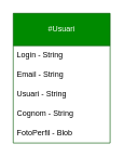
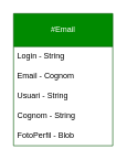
  <mxCell id="0" />
  <mxCell id="1" parent="0" />
- <mxCell id="2" value="#Usuari" style="swimlane;fontStyle=0;childLayout=stackLayout;horizontal=1;startSize=50;horizontalStack=0;resizeParent=1;resizeParentMax=0;resizeLast=0;collapsible=1;marginBottom=0;whiteSpace=wrap;html=1;fillColor=#008a00;fontColor=#ffffff;strokeColor=#005700;" parent="1" vertex="1"><mxGeometry x="20" y="20" width="150" height="200" as="geometry"><mxRectangle x="70" y="110" width="80" height="50" as="alternateBounds" /></mxGeometry></mxCell>
+ <mxCell id="2" value="#Email" style="swimlane;fontStyle=0;childLayout=stackLayout;horizontal=1;startSize=50;horizontalStack=0;resizeParent=1;resizeParentMax=0;resizeLast=0;collapsible=1;marginBottom=0;whiteSpace=wrap;html=1;fillColor=#008a00;fontColor=#ffffff;strokeColor=#005700;" parent="1" vertex="1"><mxGeometry x="20" y="20" width="150" height="200" as="geometry"><mxRectangle x="70" y="110" width="80" height="50" as="alternateBounds" /></mxGeometry></mxCell>
  <mxCell id="3" value="Login - String" style="text;strokeColor=none;fillColor=none;align=left;verticalAlign=middle;spacingLeft=4;spacingRight=4;overflow=hidden;points=[[0,0.5],[1,0.5]];portConstraint=eastwest;rotatable=0;whiteSpace=wrap;html=1;" parent="2" vertex="1"><mxGeometry y="50" width="150" height="30" as="geometry" /></mxCell>
- <mxCell id="4" value="Email - String&amp;nbsp;" style="text;align=left;verticalAlign=middle;spacingLeft=4;spacingRight=4;overflow=hidden;points=[[0,0.5],[1,0.5]];portConstraint=eastwest;rotatable=0;whiteSpace=wrap;html=1;" parent="2" vertex="1"><mxGeometry y="80" width="150" height="30" as="geometry" /></mxCell>
+ <mxCell id="4" value="Email - Cognom&amp;nbsp;" style="text;align=left;verticalAlign=middle;spacingLeft=4;spacingRight=4;overflow=hidden;points=[[0,0.5],[1,0.5]];portConstraint=eastwest;rotatable=0;whiteSpace=wrap;html=1;" parent="2" vertex="1"><mxGeometry y="80" width="150" height="30" as="geometry" /></mxCell>
  <mxCell id="5" value="Usuari - String&amp;nbsp;" style="text;align=left;verticalAlign=middle;spacingLeft=4;spacingRight=4;overflow=hidden;points=[[0,0.5],[1,0.5]];portConstraint=eastwest;rotatable=0;whiteSpace=wrap;html=1;" parent="2" vertex="1"><mxGeometry y="110" width="150" height="30" as="geometry" /></mxCell>
  <mxCell id="6" value="Cognom - String&amp;nbsp;" style="text;align=left;verticalAlign=middle;spacingLeft=4;spacingRight=4;overflow=hidden;points=[[0,0.5],[1,0.5]];portConstraint=eastwest;rotatable=0;whiteSpace=wrap;html=1;" parent="2" vertex="1"><mxGeometry y="140" width="150" height="30" as="geometry" /></mxCell>
  <mxCell id="7" value="FotoPerfil - Blob" style="text;align=left;verticalAlign=middle;spacingLeft=4;spacingRight=4;overflow=hidden;points=[[0,0.5],[1,0.5]];portConstraint=eastwest;rotatable=0;whiteSpace=wrap;html=1;" parent="2" vertex="1"><mxGeometry y="170" width="150" height="30" as="geometry" /></mxCell>
